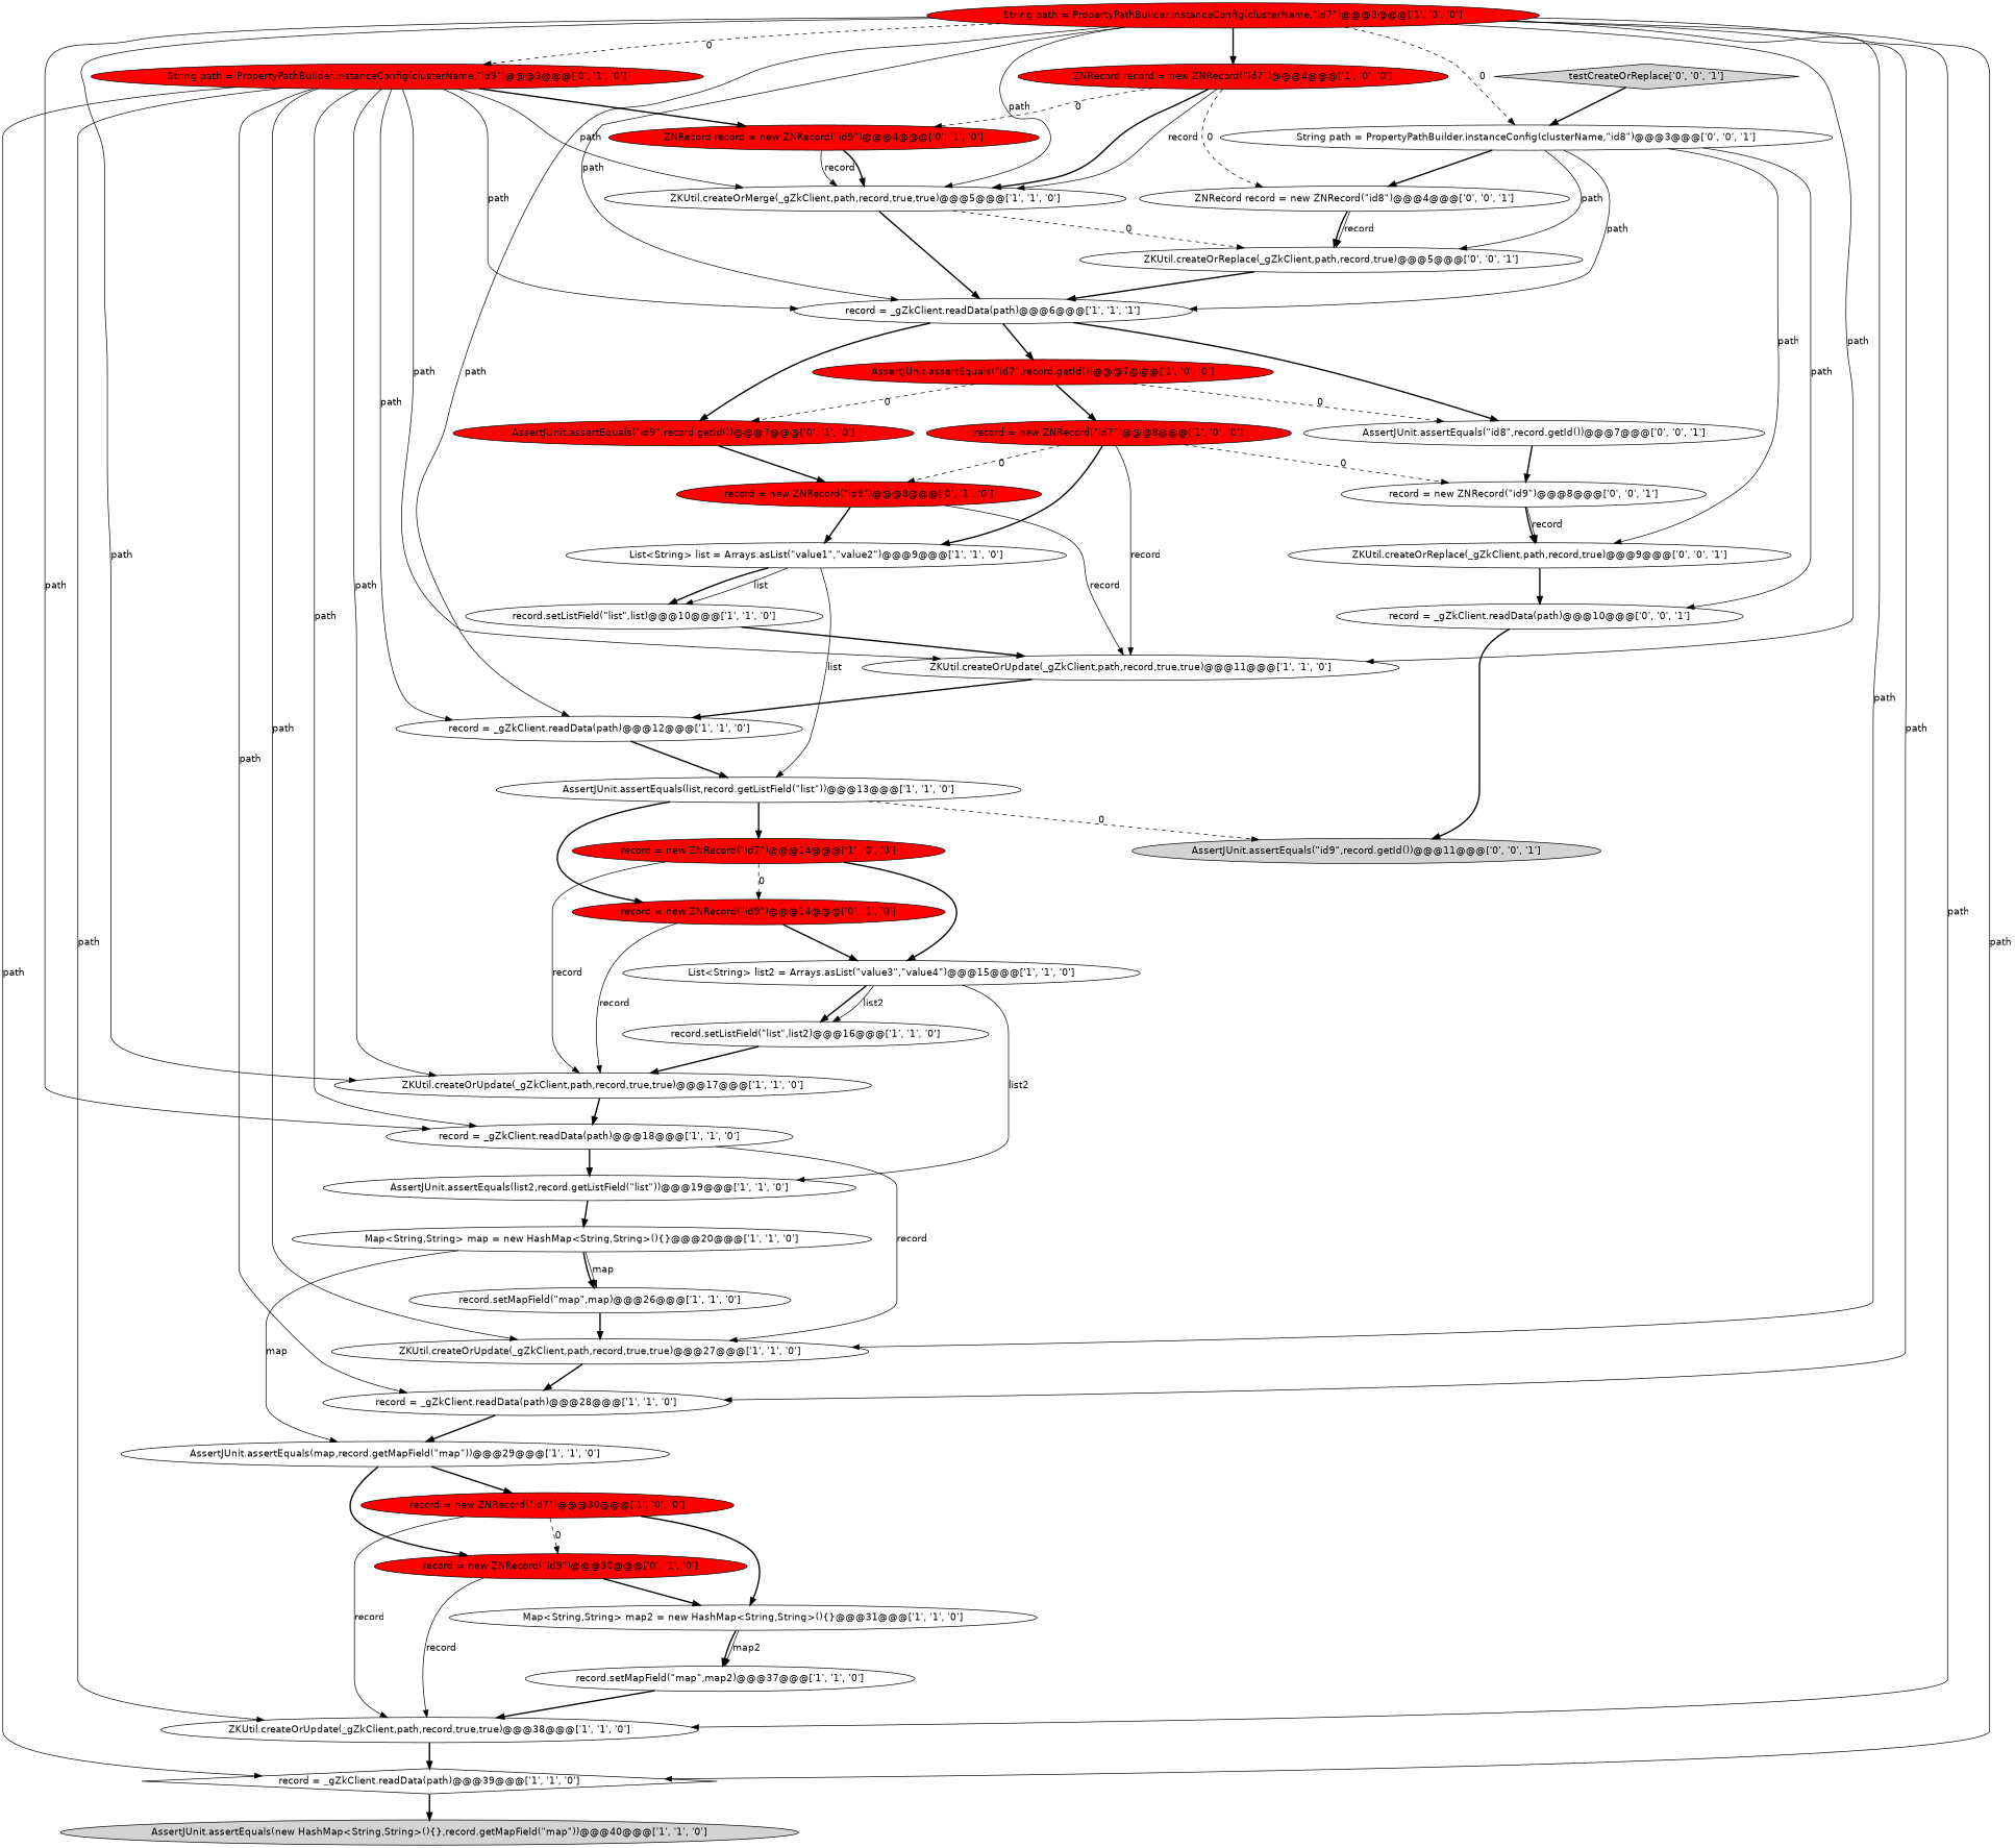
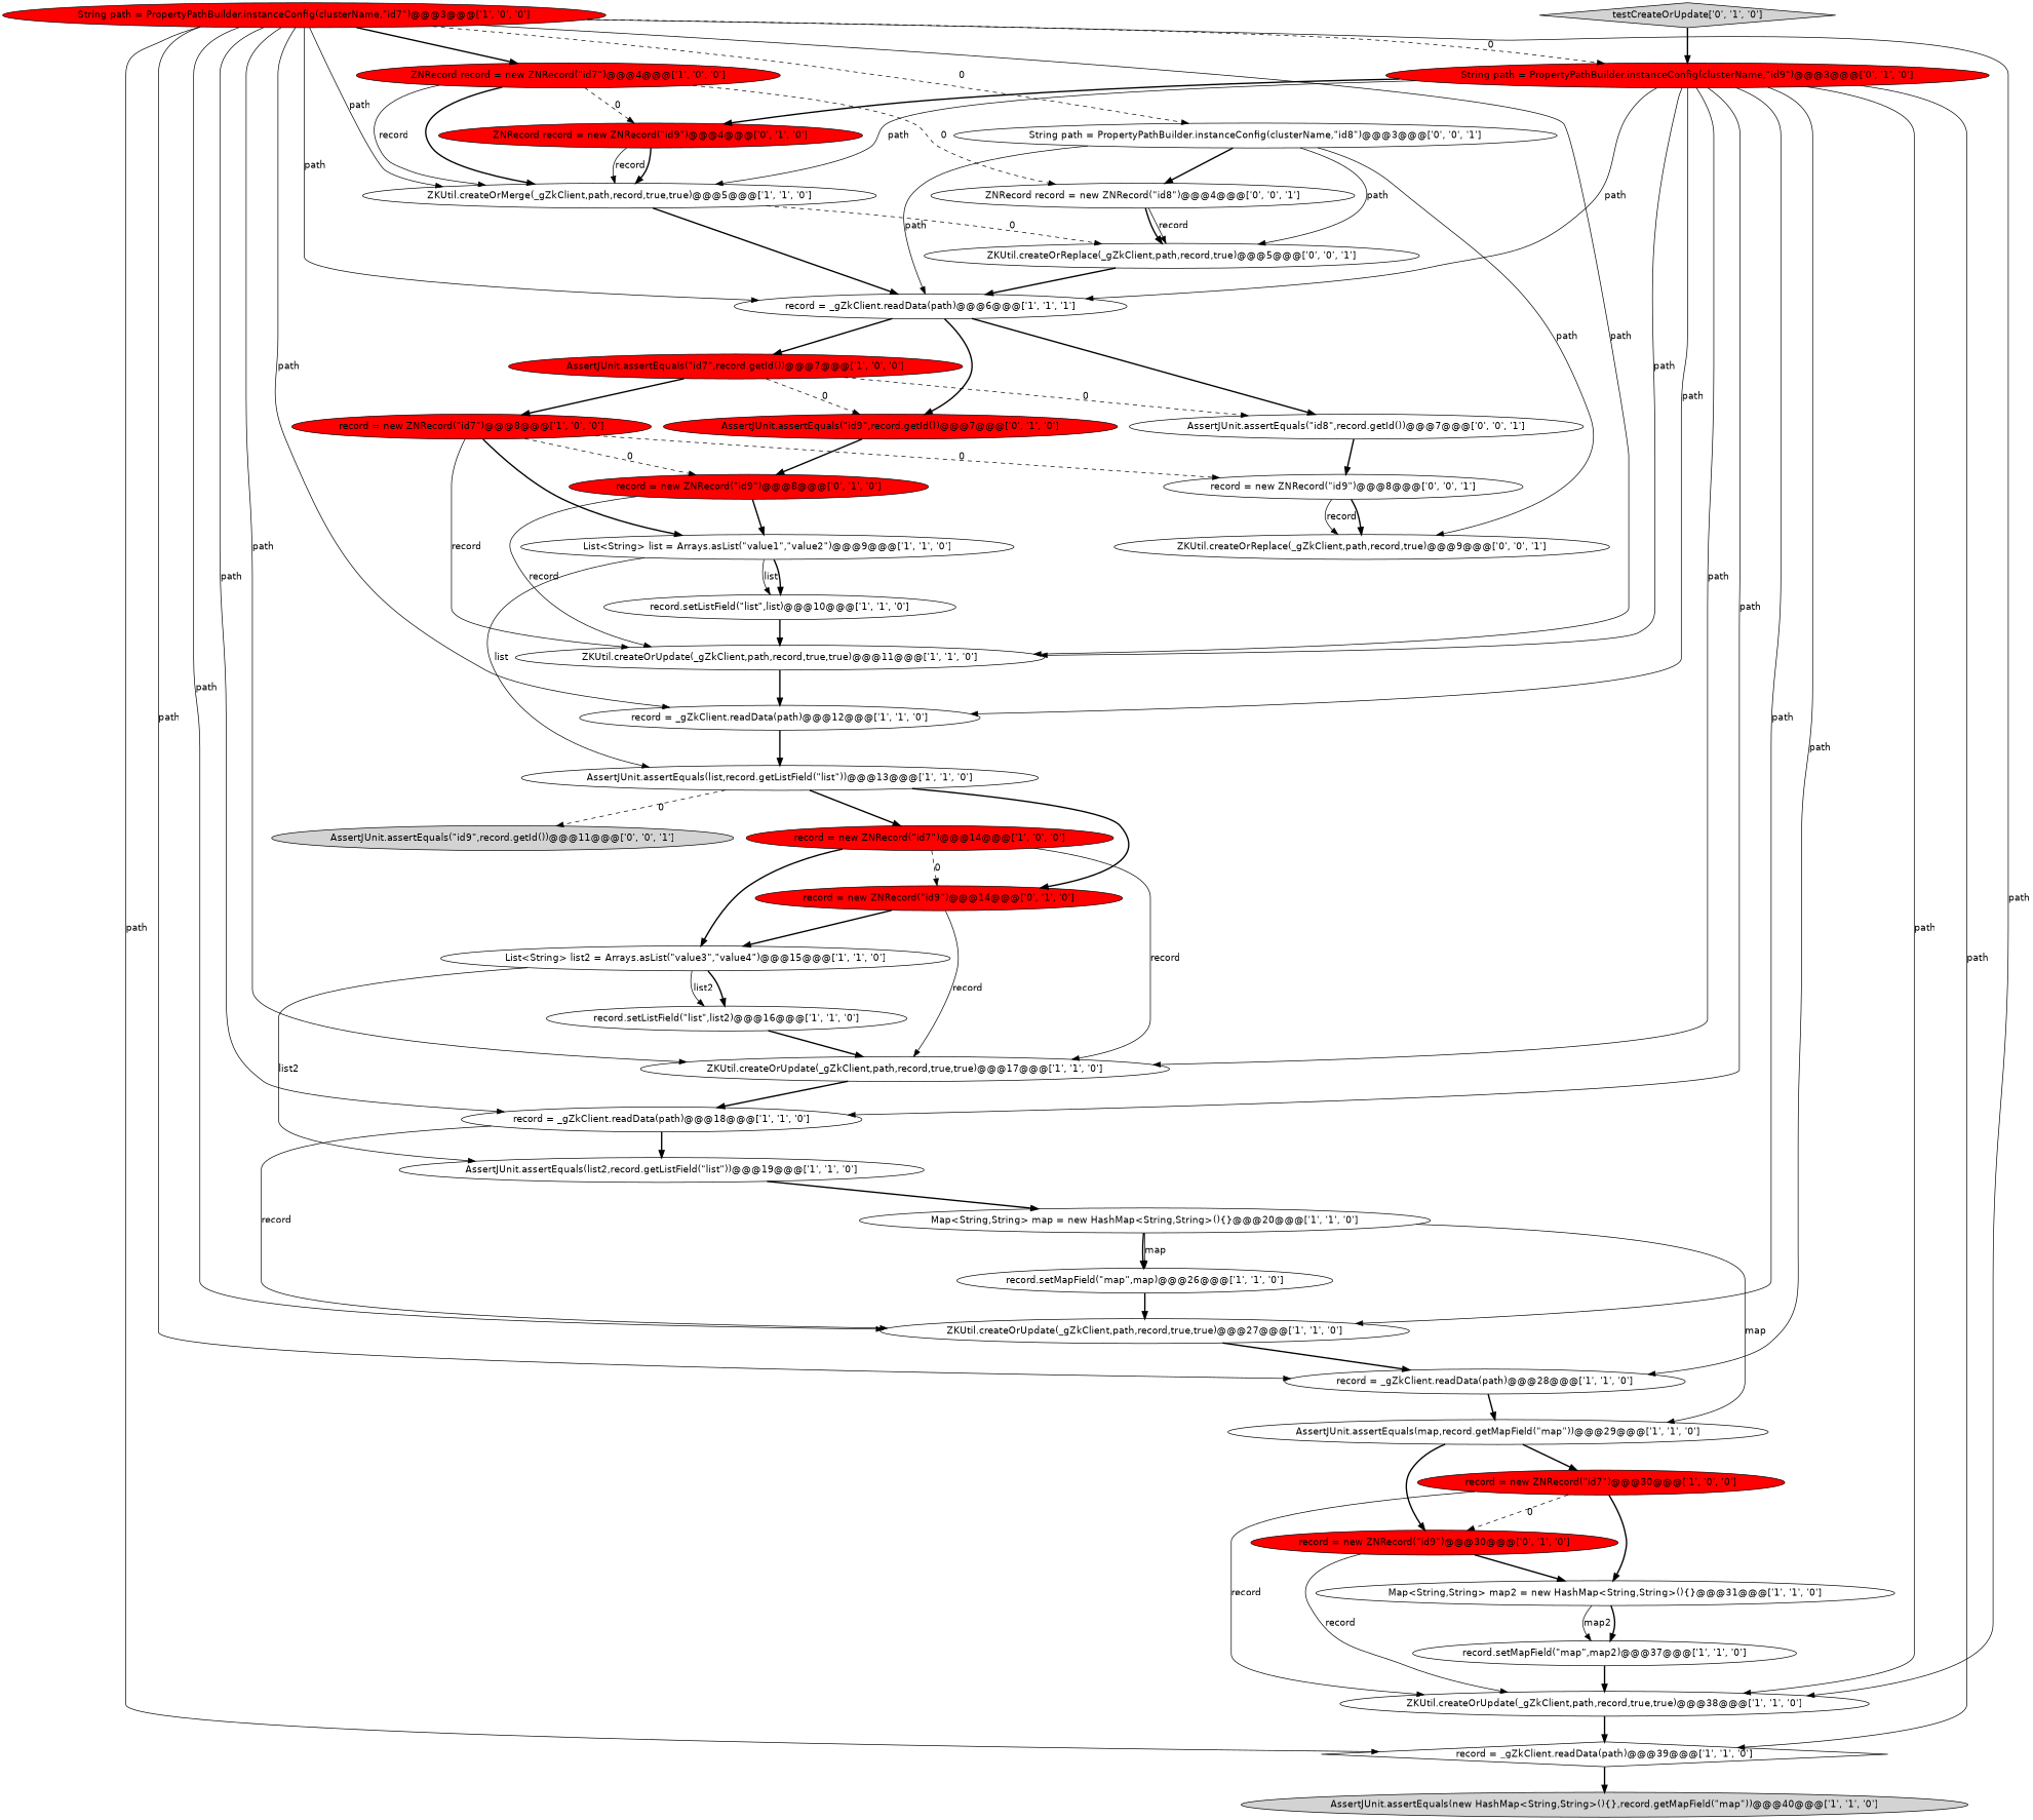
  digraph {
    fontname="DejaVu Sans"
    node [fillcolor=white fontname="DejaVu Sans" shape=ellipse style=filled]
    edge [fontname="DejaVu Sans" style=bold]
    n1 [label="List<String> list = Arrays.asList(\"value1\",\"value2\")@@@9@@@['1', '1', '0']"]
    n2 [label="record.setListField(\"list\",list)@@@10@@@['1', '1', '0']"]
    n3 [label="AssertJUnit.assertEquals(list,record.getListField(\"list\"))@@@13@@@['1', '1', '0']"]
    n4 [label="ZKUtil.createOrUpdate(_gZkClient,path,record,true,true)@@@11@@@['1', '1', '0']"]
    n5 [fillcolor=lightgray label="AssertJUnit.assertEquals(\"id9\",record.getId())@@@11@@@['0', '0', '1']"]
    n6 [fillcolor=red label="record = new ZNRecord(\"id7\")@@@14@@@['1', '0', '0']"]
    n7 [fillcolor=red label="record = new ZNRecord(\"id9\")@@@14@@@['0', '1', '0']"]
    n8 [fillcolor=red label="AssertJUnit.assertEquals(\"id7\",record.getId())@@@7@@@['1', '0', '0']"]
    n9 [label="AssertJUnit.assertEquals(\"id8\",record.getId())@@@7@@@['0', '0', '1']"]
    n10 [fillcolor=red label="record = new ZNRecord(\"id7\")@@@8@@@['1', '0', '0']"]
    n11 [fillcolor=red label="AssertJUnit.assertEquals(\"id9\",record.getId())@@@7@@@['0', '1', '0']"]
    n12 [label="record = new ZNRecord(\"id9\")@@@8@@@['0', '0', '1']"]
    n13 [fillcolor=red label="record = new ZNRecord(\"id9\")@@@8@@@['0', '1', '0']"]
    n14 [fillcolor=lightgray label="AssertJUnit.assertEquals(new HashMap<String,String>(){},record.getMapField(\"map\"))@@@40@@@['1', '1', '0']"]
    n15 [fillcolor=red label="String path = PropertyPathBuilder.instanceConfig(clusterName,\"id7\")@@@3@@@['1', '0', '0']"]
    n16 [label="record = _gZkClient.readData(path)@@@28@@@['1', '1', '0']"]
    n17 [label="record = _gZkClient.readData(path)@@@39@@@['1', '1', '0']" shape=diamond]
    n18 [label="record = _gZkClient.readData(path)@@@12@@@['1', '1', '0']"]
    n19 [fillcolor=red label="String path = PropertyPathBuilder.instanceConfig(clusterName,\"id9\")@@@3@@@['0', '1', '0']"]
    n20 [label="record = _gZkClient.readData(path)@@@18@@@['1', '1', '0']"]
    n21 [label="ZKUtil.createOrMerge(_gZkClient,path,record,true,true)@@@5@@@['1', '1', '0']"]
    n22 [label="record = _gZkClient.readData(path)@@@6@@@['1', '1', '1']"]
    n23 [label="ZKUtil.createOrUpdate(_gZkClient,path,record,true,true)@@@27@@@['1', '1', '0']"]
    n24 [label="ZKUtil.createOrUpdate(_gZkClient,path,record,true,true)@@@38@@@['1', '1', '0']"]
    n25 [label="ZKUtil.createOrUpdate(_gZkClient,path,record,true,true)@@@17@@@['1', '1', '0']"]
    n26 [label="String path = PropertyPathBuilder.instanceConfig(clusterName,\"id8\")@@@3@@@['0', '0', '1']"]
    n27 [fillcolor=red label="ZNRecord record = new ZNRecord(\"id7\")@@@4@@@['1', '0', '0']"]
    n28 [label="AssertJUnit.assertEquals(map,record.getMapField(\"map\"))@@@29@@@['1', '1', '0']"]
    n29 [fillcolor=red label="ZNRecord record = new ZNRecord(\"id9\")@@@4@@@['0', '1', '0']"]
    n30 [label="AssertJUnit.assertEquals(list2,record.getListField(\"list\"))@@@19@@@['1', '1', '0']"]
    n31 [label="ZKUtil.createOrReplace(_gZkClient,path,record,true)@@@5@@@['0', '0', '1']"]
    n32 [label="ZNRecord record = new ZNRecord(\"id8\")@@@4@@@['0', '0', '1']"]
    n33 [label="ZKUtil.createOrReplace(_gZkClient,path,record,true)@@@9@@@['0', '0', '1']"]
-   n34 [label="record = _gZkClient.readData(path)@@@10@@@['0', '0', '1']"]
+   n35 [fillcolor=lightgray label="testCreateOrUpdate['0', '1', '0']" shape=diamond]
    n36 [fillcolor=red label="record = new ZNRecord(\"id7\")@@@30@@@['1', '0', '0']"]
    n37 [fillcolor=red label="record = new ZNRecord(\"id9\")@@@30@@@['0', '1', '0']"]
    n38 [label="List<String> list2 = Arrays.asList(\"value3\",\"value4\")@@@15@@@['1', '1', '0']"]
    n39 [label="record.setListField(\"list\",list2)@@@16@@@['1', '1', '0']"]
    n40 [label="Map<String,String> map = new HashMap<String,String>(){}@@@20@@@['1', '1', '0']"]
    n41 [label="Map<String,String> map2 = new HashMap<String,String>(){}@@@31@@@['1', '1', '0']"]
    n42 [label="record.setMapField(\"map\",map2)@@@37@@@['1', '1', '0']"]
    n43 [label="record.setMapField(\"map\",map)@@@26@@@['1', '1', '0']"]
-   n44 [fillcolor=lightgray label="testCreateOrReplace['0', '0', '1']" shape=diamond]
    n1 -> n2 [label=list style=solid]
    n1 -> n2
    n1 -> n3 [label=list style=solid]
    n2 -> n4
    n3 -> n5 [label=0 style=dashed]
    n3 -> n6
    n3 -> n7
    n4 -> n18
    n6 -> n7 [label=0 style=dashed]
    n6 -> n25 [label=record style=solid]
    n6 -> n38
    n7 -> n25 [label=record style=solid]
    n7 -> n38
    n8 -> n9 [label=0 style=dashed]
    n8 -> n10
    n8 -> n11 [label=0 style=dashed]
    n9 -> n12
    n10 -> n1
    n10 -> n4 [label=record style=solid]
    n10 -> n12 [label=0 style=dashed]
    n10 -> n13 [label=0 style=dashed]
    n11 -> n13
    n12 -> n33 [label=record style=solid]
    n12 -> n33
    n13 -> n1
    n13 -> n4 [label=record style=solid]
    n15 -> n4 [label=path style=solid]
    n15 -> n16 [label=path style=solid]
    n15 -> n17 [label=path style=solid]
    n15 -> n18 [label=path style=solid]
    n15 -> n19 [label=0 style=dashed]
    n15 -> n20 [label=path style=solid]
    n15 -> n21 [label=path style=solid]
    n15 -> n22 [label=path style=solid]
    n15 -> n23 [label=path style=solid]
    n15 -> n24 [label=path style=solid]
    n15 -> n25 [label=path style=solid]
    n15 -> n26 [label=0 style=dashed]
    n15 -> n27
    n16 -> n28
    n17 -> n14
    n18 -> n3
    n19 -> n4 [label=path style=solid]
    n19 -> n16 [label=path style=solid]
    n19 -> n17 [label=path style=solid]
    n19 -> n18 [label=path style=solid]
    n19 -> n20 [label=path style=solid]
    n19 -> n21 [label=path style=solid]
    n19 -> n22 [label=path style=solid]
    n19 -> n23 [label=path style=solid]
    n19 -> n24 [label=path style=solid]
    n19 -> n25 [label=path style=solid]
    n19 -> n29
    n20 -> n23 [label=record style=solid]
    n20 -> n30
    n21 -> n22
    n21 -> n31 [label=0 style=dashed]
    n22 -> n8
    n22 -> n9
    n22 -> n11
    n23 -> n16
    n24 -> n17
    n25 -> n20
    n26 -> n22 [label=path style=solid]
    n26 -> n31 [label=path style=solid]
    n26 -> n32
    n26 -> n33 [label=path style=solid]
-   n26 -> n34 [label=path style=solid]
    n27 -> n21 [label=record style=solid]
    n27 -> n21
    n27 -> n29 [label=0 style=dashed]
    n27 -> n32 [label=0 style=dashed]
    n28 -> n36
    n28 -> n37
    n29 -> n21 [label=record style=solid]
    n29 -> n21
    n30 -> n40
    n31 -> n22
    n32 -> n31
    n32 -> n31 [label=record style=solid]
-   n33 -> n34
-   n34 -> n5
+   n35 -> n19
    n36 -> n24 [label=record style=solid]
    n36 -> n37 [label=0 style=dashed]
    n36 -> n41
    n37 -> n24 [label=record style=solid]
    n37 -> n41
    n38 -> n30 [label=list2 style=solid]
    n38 -> n39
    n38 -> n39 [label=list2 style=solid]
    n39 -> n25
    n40 -> n28 [label=map style=solid]
    n40 -> n43
    n40 -> n43 [label=map style=solid]
    n41 -> n42
    n41 -> n42 [label=map2 style=solid]
    n42 -> n24
    n43 -> n23
-   n44 -> n26
  }
